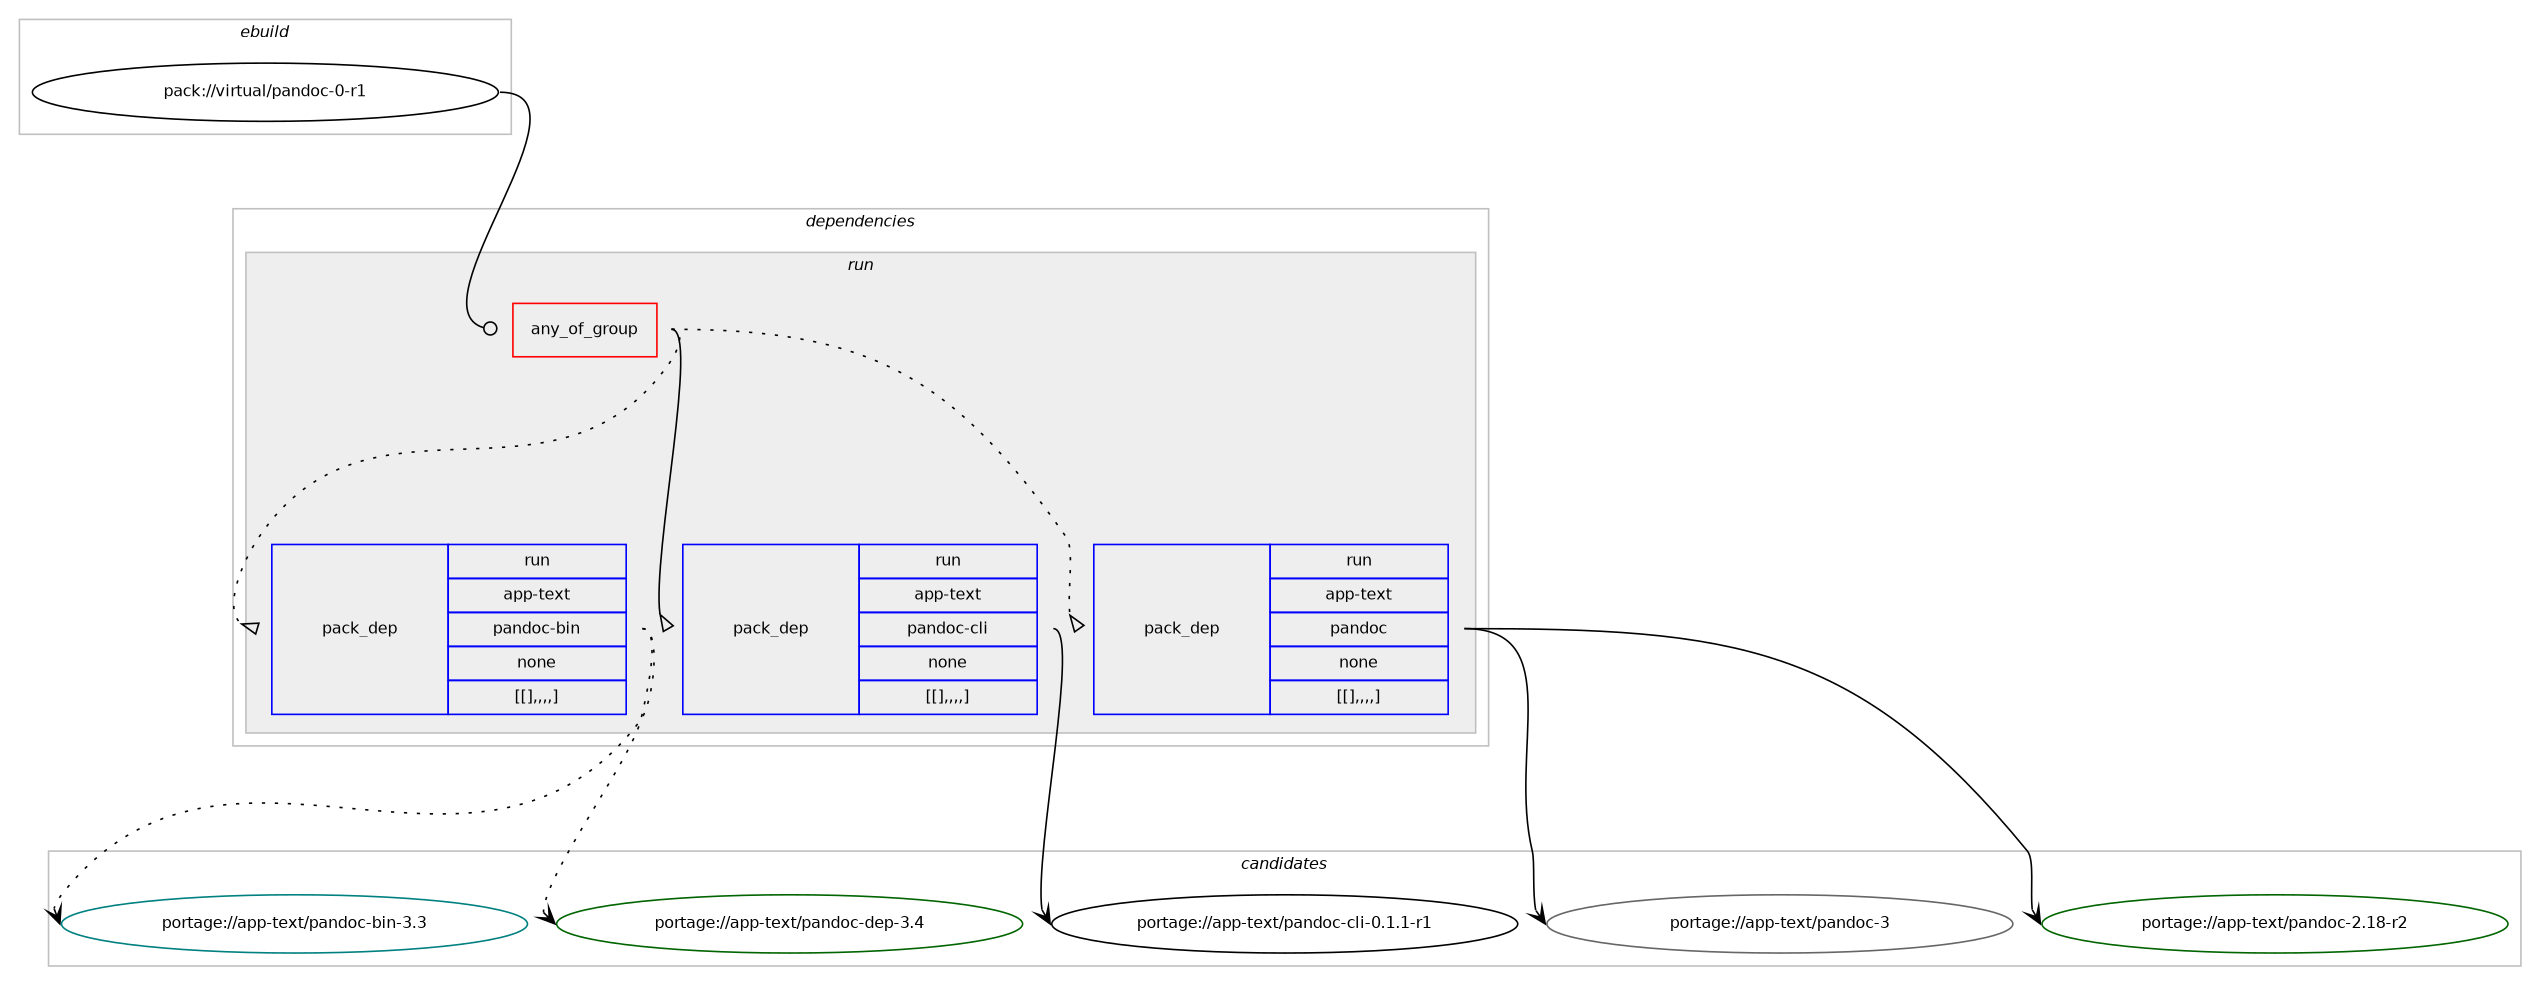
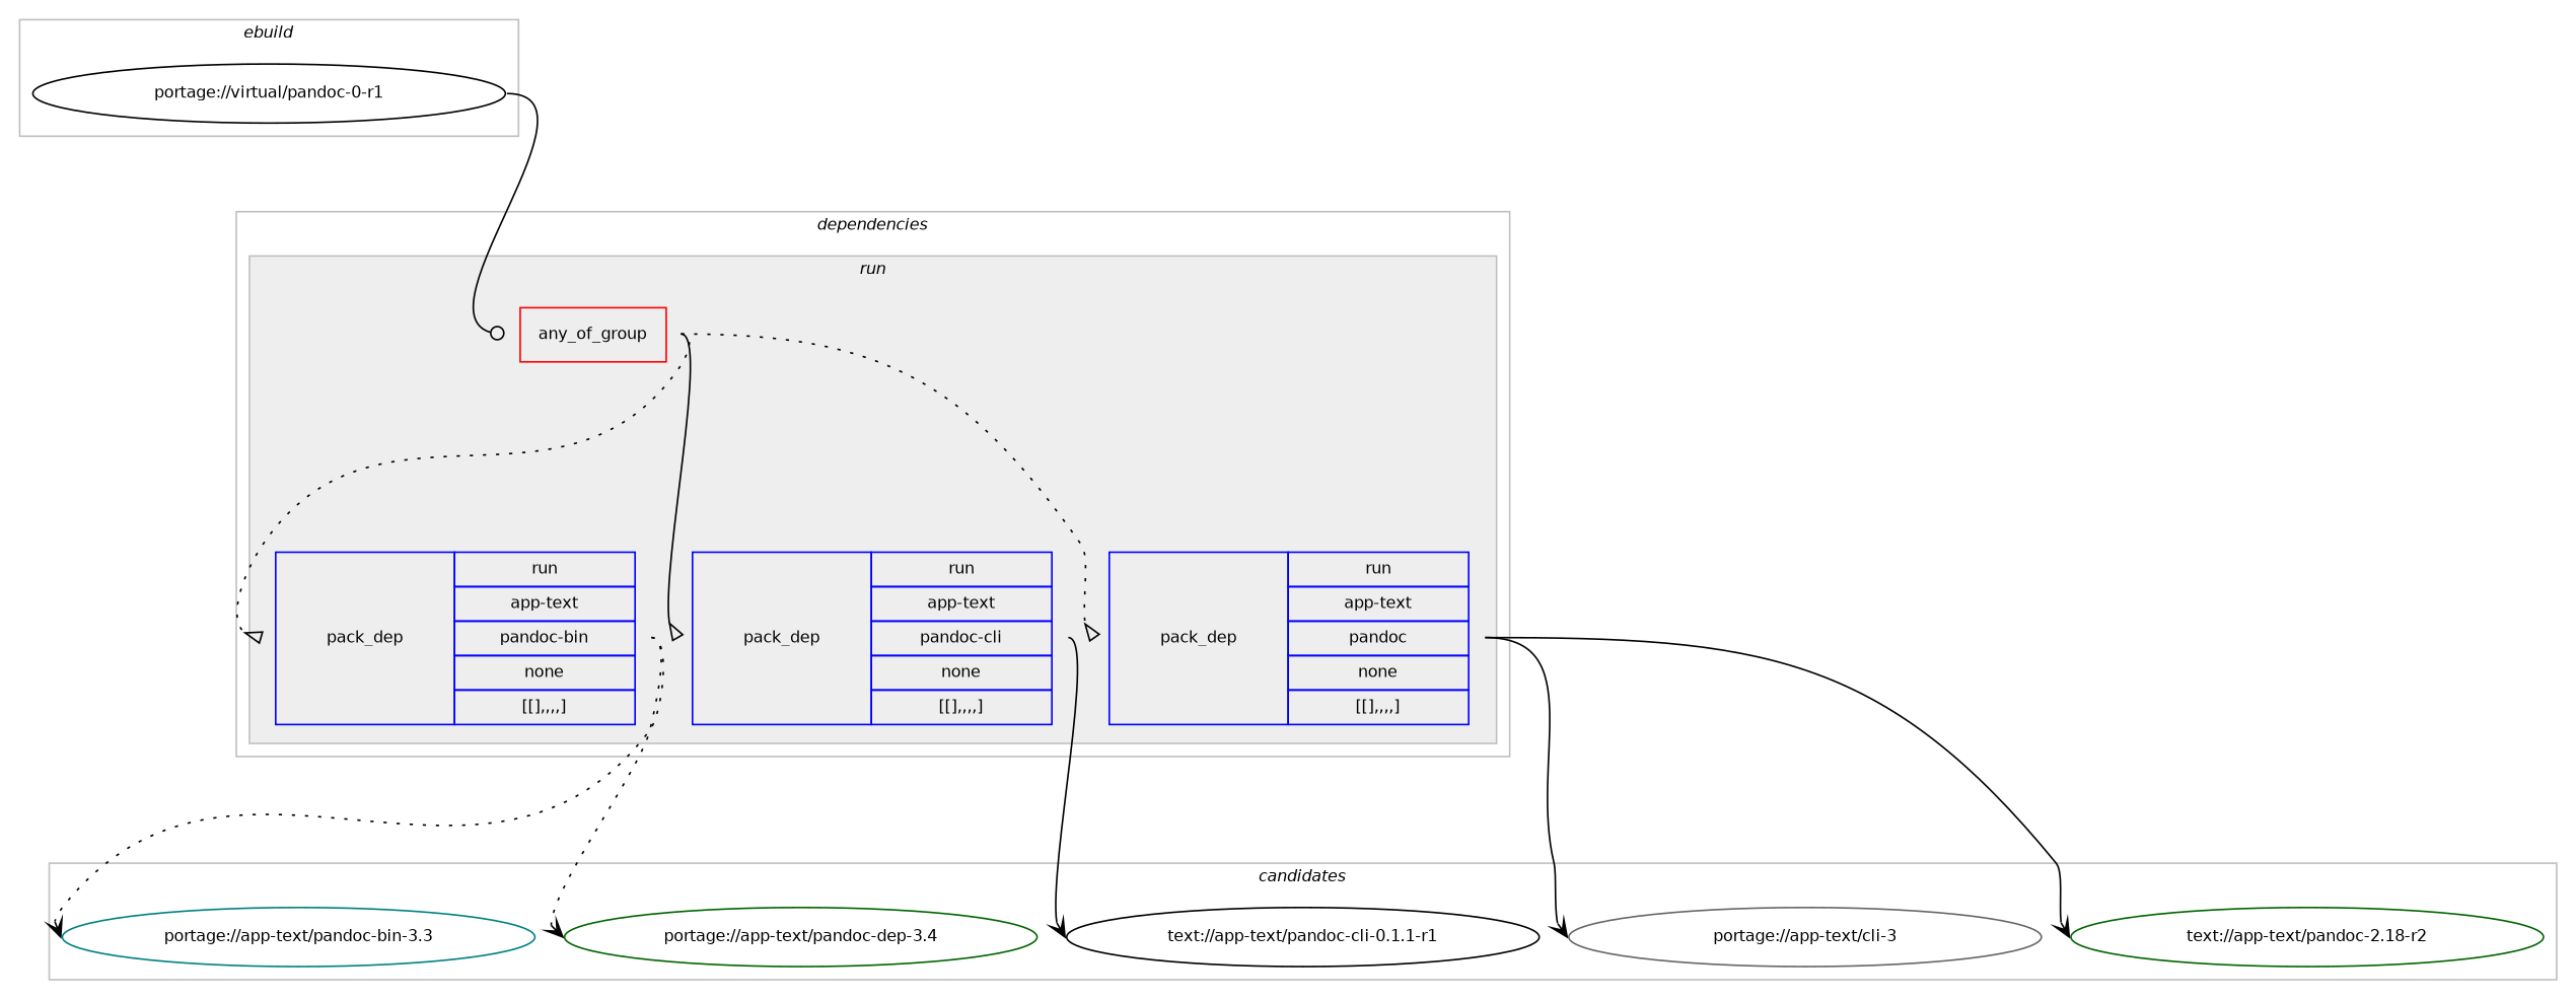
  digraph {
    compound=true
    concentrate=true
    fontname=Helvetica
    fontsize=10
    newrank=true
    rankdir=TB
    ranksep=1.5
    node [color=blue fontname=Helvetica fontsize=10]
    edge [arrowhead=vee headport=w style=solid tailport=e weight=100]
-   n1 [color=black label="pack://virtual/pandoc-0-r1" width=4]
+   n1 [color=black label="portage://virtual/pandoc-0-r1" width=4]
    n2 [label=<<TABLE BORDER="0" CELLBORDER="1" CELLSPACING="0" CELLPADDING="4" WIDTH="220"><TR><TD ROWSPAN="6" CELLPADDING="30">pack_dep</TD></TR><TR><TD WIDTH="110">run</TD></TR><TR><TD>app-text</TD></TR><TR><TD>pandoc-bin</TD></TR><TR><TD>none</TD></TR><TR><TD>[[],,,,]</TD></TR></TABLE>> shape=none]
    n3 [label=<<TABLE BORDER="0" CELLBORDER="1" CELLSPACING="0" CELLPADDING="4" WIDTH="220"><TR><TD ROWSPAN="6" CELLPADDING="30">pack_dep</TD></TR><TR><TD WIDTH="110">run</TD></TR><TR><TD>app-text</TD></TR><TR><TD>pandoc-cli</TD></TR><TR><TD>none</TD></TR><TR><TD>[[],,,,]</TD></TR></TABLE>> shape=none]
    n4 [label=<<TABLE BORDER="0" CELLBORDER="1" CELLSPACING="0" CELLPADDING="4" WIDTH="220"><TR><TD ROWSPAN="6" CELLPADDING="30">pack_dep</TD></TR><TR><TD WIDTH="110">run</TD></TR><TR><TD>app-text</TD></TR><TR><TD>pandoc</TD></TR><TR><TD>none</TD></TR><TR><TD>[[],,,,]</TD></TR></TABLE>> shape=none]
    n5 [color=red label=<<TABLE BORDER="0" CELLBORDER="1" CELLSPACING="0" CELLPADDING="4"><TR><TD CELLPADDING="10">any_of_group</TD></TR></TABLE>> shape=none]
    n6 [color=darkgreen label="portage://app-text/pandoc-dep-3.4" width=4]
    n7 [color=teal label="portage://app-text/pandoc-bin-3.3" width=4]
-   n8 [color=black label="portage://app-text/pandoc-cli-0.1.1-r1" width=4]
-   n9 [color=gray40 label="portage://app-text/pandoc-3" width=4]
-   n10 [color=darkgreen label="portage://app-text/pandoc-2.18-r2" width=4]
+   n8 [color=black label="text://app-text/pandoc-cli-0.1.1-r1" width=4]
+   n9 [color=gray40 label="portage://app-text/cli-3" width=4]
+   n10 [color=darkgreen label="text://app-text/pandoc-2.18-r2" width=4]
    subgraph cluster_1 {
      color=gray
      label=<<i>ebuild</i>>
      n1
    }
    subgraph cluster_2 {
      color=gray
      label=<<i>dependencies</i>>
      subgraph cluster_3 {
        color=gray
        fillcolor="#eeeeee"
        label=<<i>compile</i>>
        style=filled
      }
      subgraph cluster_4 {
        color=gray
        fillcolor="#eeeeee"
        label=<<i>compile and run</i>>
        style=filled
      }
      subgraph cluster_5 {
        color=gray
        fillcolor="#eeeeee"
        label=<<i>run</i>>
        style=filled
        subgraph sub_6 {
          color=gray
          fillcolor="#eeeeee"
          label=<<i>run</i>>
          style=filled
          n5
          subgraph sub_7 {
            color=gray
            fillcolor="#eeeeee"
            label=<<i>run</i>>
            style=filled
            n2
          }
          subgraph sub_8 {
            color=gray
            fillcolor="#eeeeee"
            label=<<i>run</i>>
            style=filled
            n3
          }
          subgraph sub_9 {
            color=gray
            fillcolor="#eeeeee"
            label=<<i>run</i>>
            style=filled
            n4
          }
        }
      }
    }
    subgraph cluster_10 {
      color=gray
      label=<<i>candidates</i>>
      rank=same
      subgraph sub_11 {
        color=black
        label=<<i>candidates</i>>
        nodesep=1
        rank=same
        n6
        n7
      }
      subgraph sub_12 {
        color=black
        label=<<i>candidates</i>>
        nodesep=1
        rank=same
        n8
      }
      subgraph sub_13 {
        color=black
        label=<<i>candidates</i>>
        nodesep=1
        rank=same
        n9
        n10
      }
    }
    n1 -> n5 [arrowhead=odot weight=20]
    n2 -> n6 [style=dotted]
    n2 -> n7 [style=dotted]
    n3 -> n8
    n4 -> n9
    n4 -> n10
    n5 -> n2 [arrowhead=oinv style=dotted weight=20]
    n5 -> n3 [arrowhead=oinv weight=20]
    n5 -> n4 [arrowhead=oinv style=dotted weight=20]
  }
